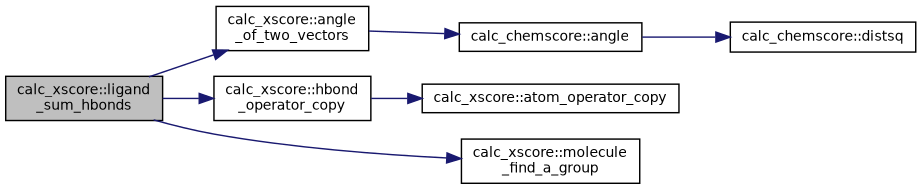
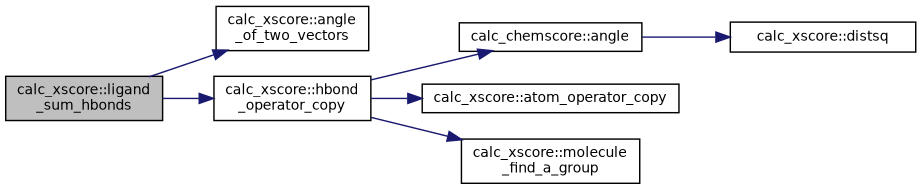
  digraph {
    rankdir=LR
    node [color=black fillcolor=white fontname=Helvetica fontsize=10 shape=record style=filled]
    edge [color=midnightblue fontname=Helvetica fontsize=10 labelfontname=Helvetica labelfontsize=10 style=solid]
    n1 [fillcolor=grey75 fontcolor=black height=0.2 label="calc_xscore::ligand\l_sum_hbonds" width=0.4]
    n2 [height=0.2 label="calc_xscore::angle\l_of_two_vectors" width=0.4]
    n3 [height=0.2 label="calc_xscore::hbond\l_operator_copy" width=0.4]
    n4 [height=0.2 label="calc_xscore::molecule\l_find_a_group" width=0.4]
    n5 [height=0.2 label="calc_chemscore::angle" width=0.4]
-   n6 [height=0.2 label="calc_chemscore::distsq" width=0.4]
+   n6 [height=0.2 label="calc_xscore::distsq" width=0.4]
    n7 [height=0.2 label="calc_xscore::atom_operator_copy" width=0.4]
    n1 -> n2
    n1 -> n3
-   n1 -> n4
-   n2 -> n5
+   n3 -> n4
+   n3 -> n5
    n3 -> n7
    n5 -> n6
  }
